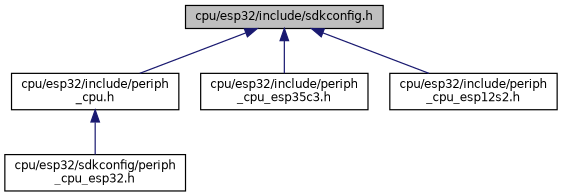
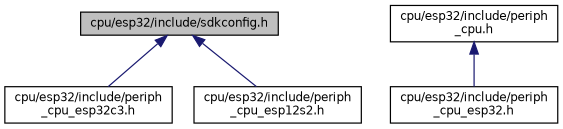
  digraph {
    node [color=black fillcolor=white fontname=Helvetica fontsize=10 shape=record style=filled]
    edge [color=midnightblue dir=back fontname=Helvetica fontsize=10 labelfontname=Helvetica labelfontsize=10 style=solid]
    n1 [fillcolor=grey75 fontcolor=black height=0.2 label="cpu/esp32/include/sdkconfig.h" width=0.4]
    n2 [height=0.2 label="cpu/esp32/include/periph\l_cpu.h" width=0.4]
-   n3 [height=0.2 label="cpu/esp32/include/periph\l_cpu_esp35c3.h" width=0.4]
+   n3 [height=0.2 label="cpu/esp32/include/periph\l_cpu_esp32c3.h" width=0.4]
    n4 [height=0.2 label="cpu/esp32/include/periph\l_cpu_esp12s2.h" width=0.4]
-   n5 [height=0.2 label="cpu/esp32/sdkconfig/periph\l_cpu_esp32.h" width=0.4]
-   n1 -> n2
+   n5 [height=0.2 label="cpu/esp32/include/periph\l_cpu_esp32.h" width=0.4]
    n1 -> n3
    n1 -> n4
    n2 -> n5
  }
